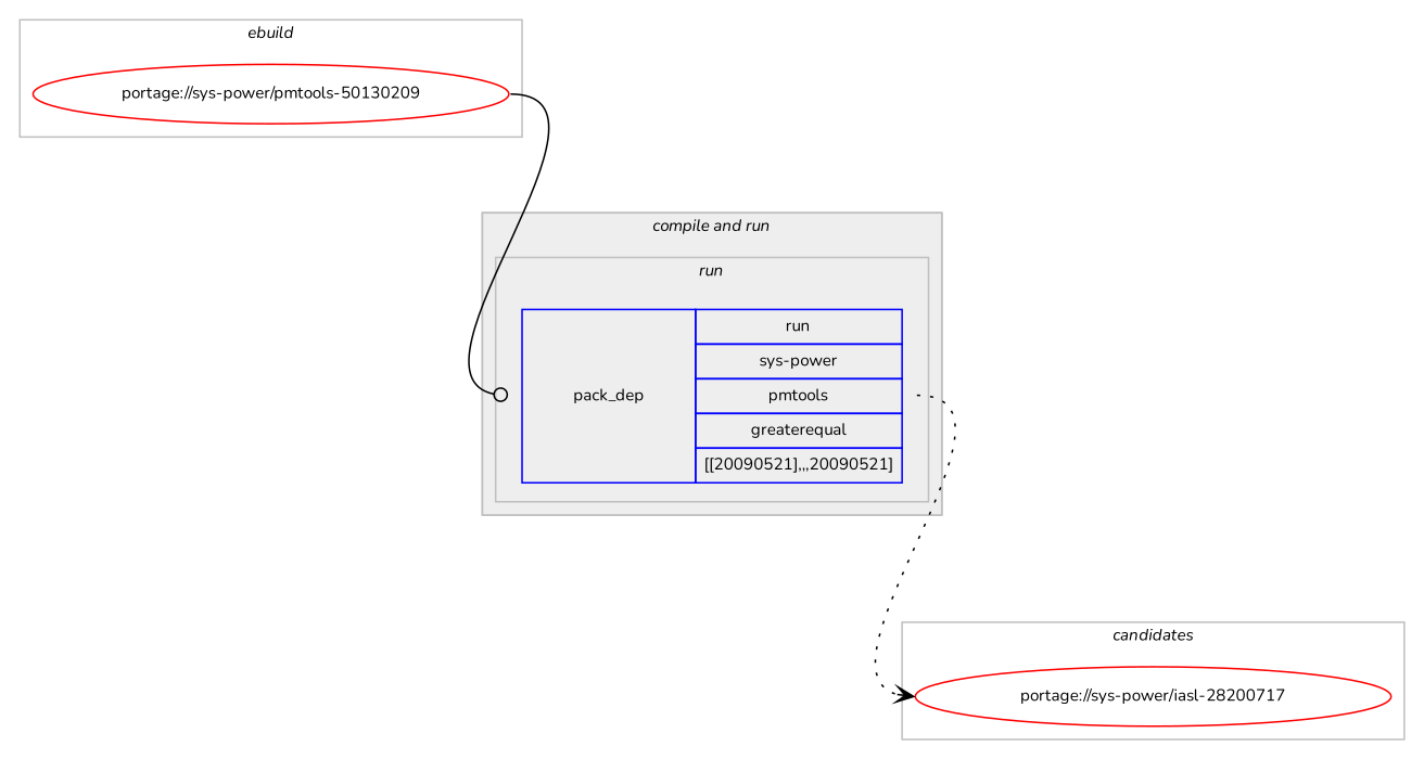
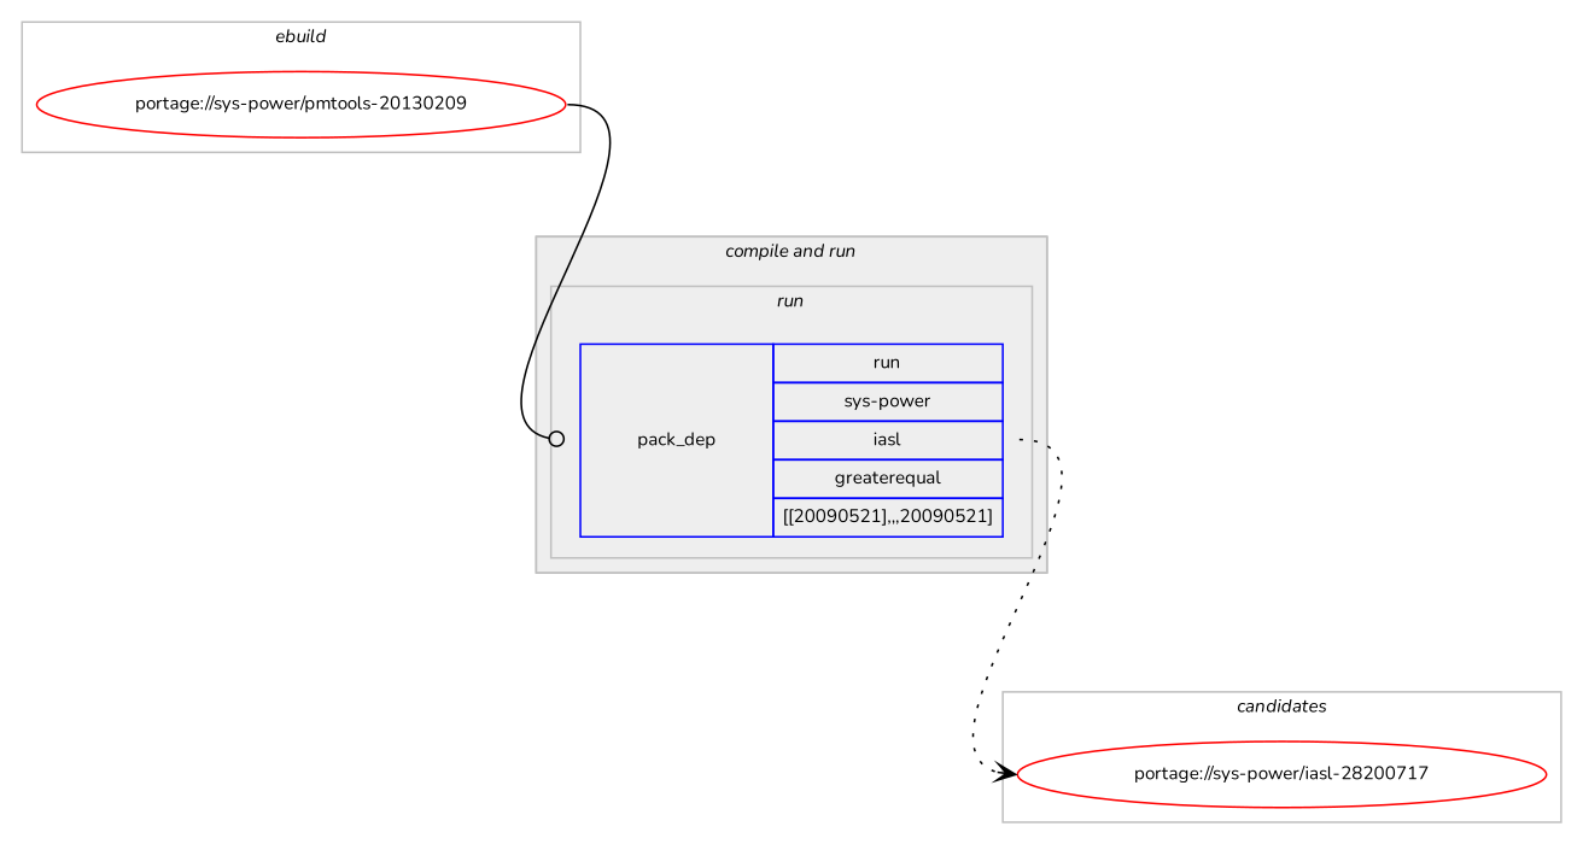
  digraph {
    compound=true
    concentrate=true
    fontname=Nunito
    fontsize=10
    newrank=true
    rankdir=TB
    ranksep=1.5
    node [color=red fontname=Nunito fontsize=10]
    edge [fontname=Nunito headport=w tailport=e]
-   n1 [label="portage://sys-power/pmtools-50130209" width=4]
-   n2 [color=blue label=<<TABLE BORDER="0" CELLBORDER="1" CELLSPACING="0" CELLPADDING="4" WIDTH="220"><TR><TD ROWSPAN="6" CELLPADDING="30">pack_dep</TD></TR><TR><TD WIDTH="110">run</TD></TR><TR><TD>sys-power</TD></TR><TR><TD>pmtools</TD></TR><TR><TD>greaterequal</TD></TR><TR><TD>[[20090521],,,20090521]</TD></TR></TABLE>> shape=none]
+   n1 [label="portage://sys-power/pmtools-20130209" width=4]
+   n2 [color=blue label=<<TABLE BORDER="0" CELLBORDER="1" CELLSPACING="0" CELLPADDING="4" WIDTH="220"><TR><TD ROWSPAN="6" CELLPADDING="30">pack_dep</TD></TR><TR><TD WIDTH="110">run</TD></TR><TR><TD>sys-power</TD></TR><TR><TD>iasl</TD></TR><TR><TD>greaterequal</TD></TR><TR><TD>[[20090521],,,20090521]</TD></TR></TABLE>> shape=none]
    n3 [label="portage://sys-power/iasl-28200717" width=4]
    subgraph cluster_1 {
      color=gray
      label=<<i>ebuild</i>>
      n1
    }
    subgraph cluster_2 {
      color=gray
      label=<<i>dependencies</i>>
      subgraph cluster_3 {
        color=gray
        fillcolor="#eeeeee"
        label=<<i>compile</i>>
        style=filled
      }
      subgraph cluster_4 {
        color=gray
        fillcolor="#eeeeee"
        label=<<i>compile and run</i>>
        style=filled
      }
      subgraph cluster_5 {
        color=gray
        fillcolor="#eeeeee"
        label=<<i>run</i>>
        style=filled
        subgraph sub_6 {
          color=gray
          fillcolor="#eeeeee"
          label=<<i>run</i>>
          style=filled
          n2
        }
      }
    }
    subgraph cluster_7 {
      color=gray
      label=<<i>candidates</i>>
      rank=same
      subgraph sub_8 {
        color=black
        label=<<i>candidates</i>>
        nodesep=1
        rank=same
        n3
      }
    }
    n1 -> n2 [arrowhead=odot style=solid weight=20]
    n2 -> n3 [arrowhead=vee style=dotted weight=100]
  }
